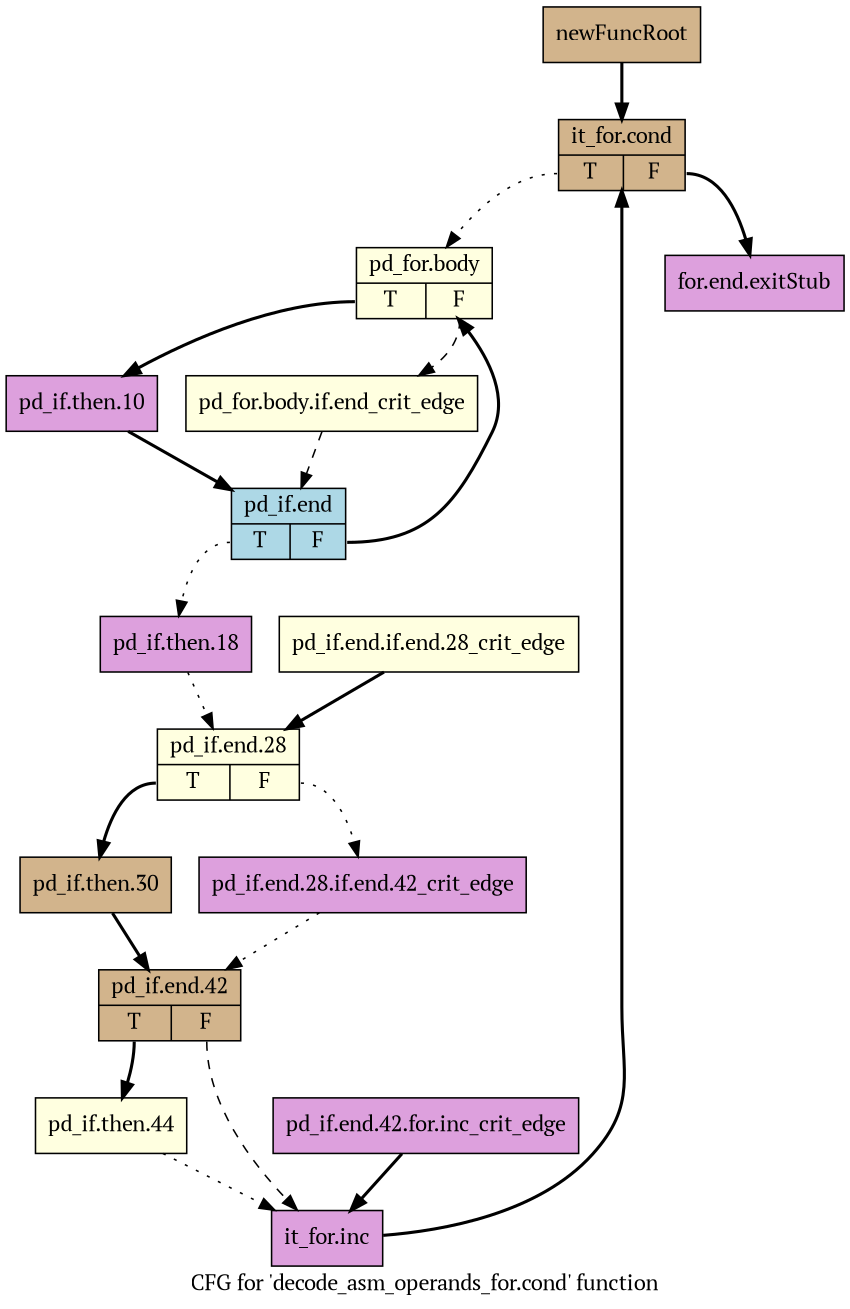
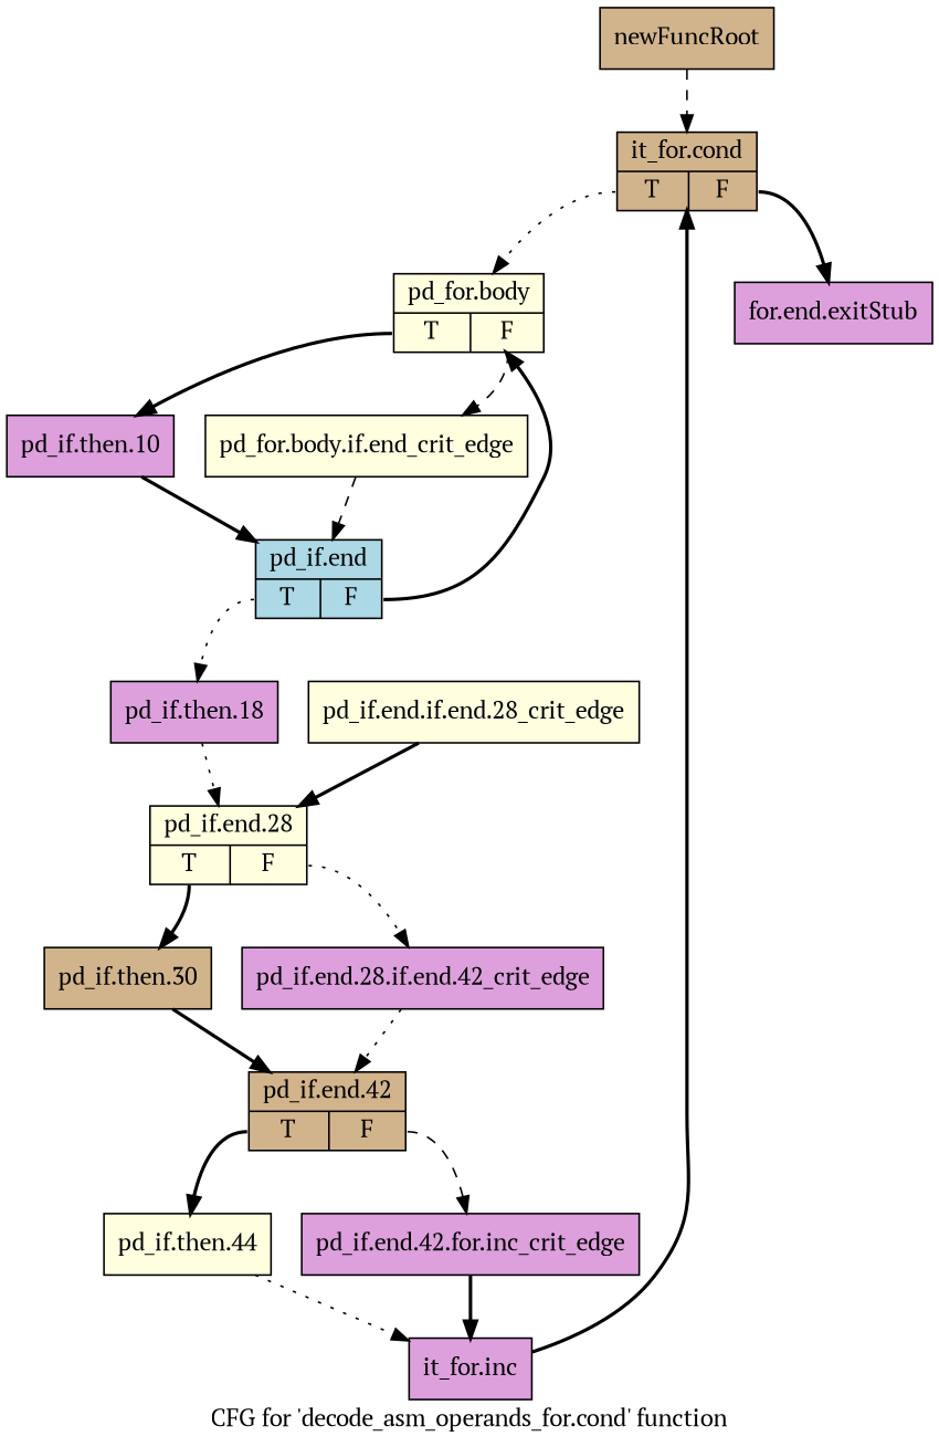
  digraph {
    fontname="PT Serif"
    label="CFG for 'decode_asm_operands_for.cond' function"
    node [fillcolor=plum fontname="PT Serif" shape=record style=filled]
    edge [fontname="PT Serif" style=bold]
    n1 [fillcolor=tan label="{newFuncRoot}"]
    n2 [fillcolor=tan label="{it_for.cond|{<s0>T|<s1>F}}"]
    n3 [label="{for.end.exitStub}"]
    n4 [fillcolor=lightyellow label="{pd_for.body|{<s0>T|<s1>F}}"]
    n5 [label="{pd_if.then.10}"]
    n6 [fillcolor=lightyellow label="{pd_for.body.if.end_crit_edge}"]
    n7 [fillcolor=lightblue label="{pd_if.end|{<s0>T|<s1>F}}"]
    n8 [label="{pd_if.then.18}"]
    n9 [fillcolor=lightyellow label="{pd_if.end.28|{<s0>T|<s1>F}}"]
    n10 [fillcolor=lightyellow label="{pd_if.end.if.end.28_crit_edge}"]
    n11 [fillcolor=tan label="{pd_if.then.30}"]
    n12 [label="{pd_if.end.28.if.end.42_crit_edge}"]
    n13 [fillcolor=tan label="{pd_if.end.42|{<s0>T|<s1>F}}"]
    n14 [fillcolor=lightyellow label="{pd_if.then.44}"]
    n15 [label="{pd_if.end.42.for.inc_crit_edge}"]
    n16 [label="{it_for.inc}"]
-   n1 -> n2
+   n1 -> n2 [style=dashed]
    n2 -> n3 [tailport=s1]
    n2 -> n4 [style=dotted tailport=s0]
    n4 -> n5 [tailport=s0]
    n4 -> n6 [style=dashed tailport=s1]
    n5 -> n7
    n6 -> n7 [style=dashed]
    n7 -> n4 [tailport=s1]
    n7 -> n8 [style=dotted tailport=s0]
    n8 -> n9 [style=dotted]
    n9 -> n11 [tailport=s0]
    n9 -> n12 [style=dotted tailport=s1]
    n10 -> n9
    n11 -> n13
    n12 -> n13 [style=dotted]
    n13 -> n14 [tailport=s0]
-   n13 -> n16 [style=dashed tailport=s1]
+   n13 -> n15 [style=dashed tailport=s1]
    n14 -> n16 [style=dotted]
    n15 -> n16
    n16 -> n2
  }
